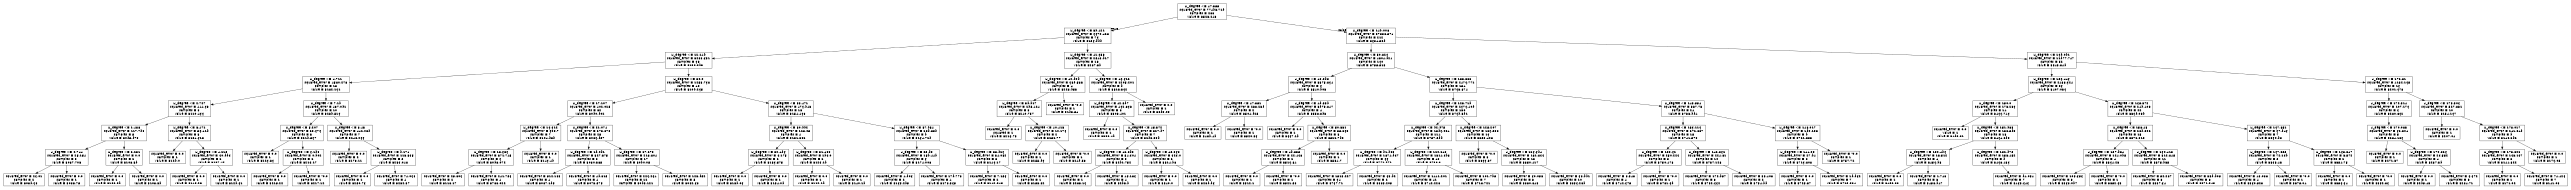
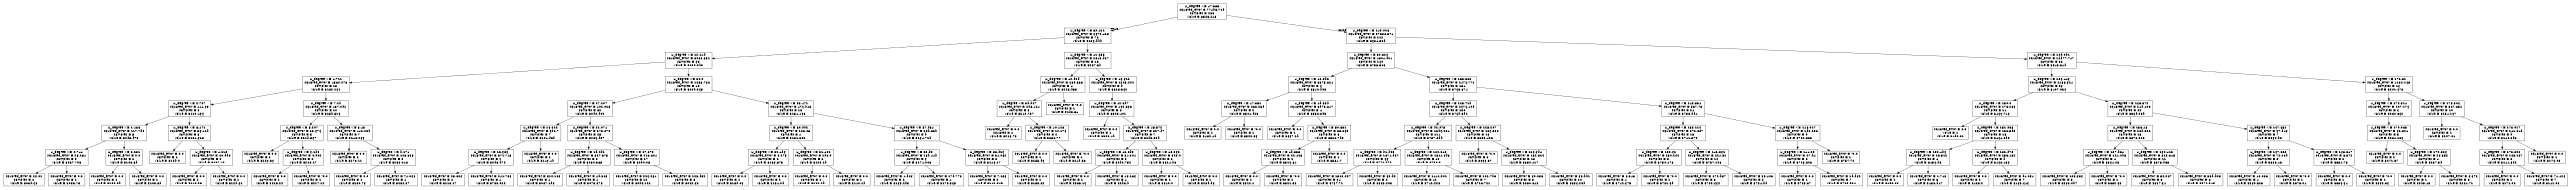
  digraph {
    node [fontname=helvetica shape=box]
    edge [fontname=helvetica]
    n1 [label="H_degree <= 47.355\nsquared_error = 77493.719\nsamples = 288\nvalue = 3523.243"]
    n2 [label="H_degree <= 39.421\nsquared_error = 6670.428\nsamples = 76\nvalue = 3156.999"]
    n3 [label="H_degree <= 149.008\nsquared_error = 37558.574\nsamples = 212\nvalue = 3654.539"]
    n4 [label="H_degree <= 12.149\nsquared_error = 3288.631\nsamples = 63\nvalue = 3130.093"]
    n5 [label="H_degree <= 41.653\nsquared_error = 2548.917\nsamples = 13\nvalue = 3287.39"]
    n6 [label="H_degree <= 50.826\nsquared_error = 4304.924\nsamples = 160\nvalue = 3755.513"]
    n7 [label="H_degree <= 169.091\nsquared_error = 11977.747\nsamples = 52\nvalue = 3343.849"]
    n8 [label="H_degree <= 4.711\nsquared_error = 4580.278\nsamples = 18\nvalue = 3182.161"]
    n9 [label="H_degree <= 30.0\nsquared_error = 1253.768\nsamples = 45\nvalue = 3109.265"]
    n10 [label="H_degree <= 40.909\nsquared_error = 639.583\nsamples = 4\nvalue = 3228.953"]
    n11 [label="H_degree <= 46.612\nsquared_error = 1205.201\nsamples = 9\nvalue = 3313.362"]
    n12 [label="H_degree <= 2.727\nsquared_error = 444.63\nsamples = 8\nvalue = 3110.466"]
    n13 [label="H_degree <= 7.19\nsquared_error = 487.091\nsamples = 10\nvalue = 3239.516"]
    n14 [label="H_degree <= 17.107\nsquared_error = 402.025\nsamples = 32\nvalue = 3090.902"]
    n15 [label="H_degree <= 33.471\nsquared_error = 476.943\nsamples = 13\nvalue = 3154.468"]
    n16 [label="H_degree <= 1.488\nsquared_error = 117.798\nsamples = 5\nvalue = 3095.978"]
    n17 [label="H_degree <= 3.471\nsquared_error = 56.419\nsamples = 3\nvalue = 3134.613"]
    n18 [label="H_degree <= 5.207\nsquared_error = 23.676\nsamples = 3\nvalue = 3219.567"]
    n19 [label="H_degree <= 8.43\nsquared_error = 442.039\nsamples = 7\nvalue = 3248.066"]
    n20 [label="H_degree <= 0.744\nsquared_error = 25.154\nsamples = 3\nvalue = 3087.703"]
    n21 [label="H_degree <= 2.231\nsquared_error = 0.0\nsamples = 2\nvalue = 3108.39"]
    n22 [label="squared_error = 0.0\nsamples = 1\nvalue = 3129.0"]
    n23 [label="H_degree <= 4.215\nsquared_error = 60.996\nsamples = 2\nvalue = 3137.42"]
    n24 [label="squared_error = 26.01\nsamples = 2\nvalue = 3089.68"]
    n25 [label="squared_error = 0.0\nsamples = 1\nvalue = 3083.75"]
    n26 [label="squared_error = 0.0\nsamples = 1\nvalue = 3108.39"]
    n27 [label="squared_error = 0.0\nsamples = 1\nvalue = 3108.39"]
    n28 [label="squared_error = 0.0\nsamples = 1\nvalue = 3145.23"]
    n29 [label="squared_error = 0.0\nsamples = 1\nvalue = 3129.61"]
    n30 [label="squared_error = 0.0\nsamples = 1\nvalue = 3226.36"]
    n31 [label="H_degree <= 6.198\nsquared_error = 0.902\nsamples = 2\nvalue = 3216.17"]
    n32 [label="squared_error = 0.0\nsamples = 2\nvalue = 3278.11"]
    n33 [label="H_degree <= 9.174\nsquared_error = 113.365\nsamples = 5\nvalue = 3236.048"]
    n34 [label="squared_error = 0.0\nsamples = 1\nvalue = 3215.22"]
    n35 [label="squared_error = -0.0\nsamples = 1\nvalue = 3217.12"]
    n36 [label="squared_error = 0.0\nsamples = 1\nvalue = 3250.76"]
    n37 [label="squared_error = 74.068\nsamples = 4\nvalue = 3232.37"]
    n38 [label="H_degree <= 16.612\nsquared_error = 605.7\nsamples = 7\nvalue = 3104.989"]
    n39 [label="H_degree <= 21.074\nsquared_error = 273.873\nsamples = 25\nvalue = 3086.957"]
    n40 [label="H_degree <= 30.992\nsquared_error = 128.05\nsamples = 4\nvalue = 3131.382"]
    n41 [label="H_degree <= 37.934\nsquared_error = 289.859\nsamples = 9\nvalue = 3164.729"]
    n42 [label="H_degree <= 13.636\nsquared_error = 371.745\nsamples = 6\nvalue = 3098.072"]
    n43 [label="squared_error = 0.0\nsamples = 1\nvalue = 3146.49"]
    n44 [label="H_degree <= 19.091\nsquared_error = 327.375\nsamples = 8\nvalue = 3080.385"]
    n45 [label="H_degree <= 27.273\nsquared_error = 218.804\nsamples = 17\nvalue = 3090.05"]
    n46 [label="squared_error = 25.806\nsamples = 2\nvalue = 3118.17"]
    n47 [label="squared_error = 241.756\nsamples = 4\nvalue = 3788.022"]
    n48 [label="squared_error = 512.183\nsamples = 4\nvalue = 3087.195"]
    n49 [label="squared_error = 49.815\nsamples = 4\nvalue = 3073.575"]
-   n50 [label="squared_error = 226.264\nsamples = 12\nsamples = 3093.121"]
+   n50 [label="squared_error = 226.264\nsamples = 12\nvalue = 3093.121"]
    n51 [label="squared_error = 123.952\nsamples = 5\nvalue = 3082.68"]
    n52 [label="H_degree <= 30.496\nsquared_error = 6.175\nsamples = 2\nvalue = 3136.575"]
    n53 [label="H_degree <= 31.488\nsquared_error = 196.0\nsamples = 2\nvalue = 3126.19"]
    n54 [label="H_degree <= 35.95\nsquared_error = 159.449\nsamples = 6\nvalue = 3174.008"]
    n55 [label="H_degree <= 38.926\nsquared_error = 34.032\nsamples = 3\nvalue = 3146.17"]
    n56 [label="squared_error = 0.0\nsamples = 1\nvalue = 3139.06"]
    n57 [label="squared_error = 0.0\nsamples = 1\nvalue = 3134.09"]
    n58 [label="squared_error = 0.0\nsamples = 1\nvalue = 3112.19"]
    n59 [label="squared_error = 0.0\nsamples = 1\nvalue = 3140.19"]
    n60 [label="squared_error = 4.906\nsamples = 2\nvalue = 3165.295"]
    n61 [label="squared_error = 179.778\nsamples = 4\nvalue = 3178.365"]
    n62 [label="squared_error = 7.156\nsamples = 2\nvalue = 3142.345"]
    n63 [label="squared_error = 0.0\nsamples = 1\nvalue = 3153.82"]
    n64 [label="H_degree <= 39.917\nsquared_error = 295.424\nsamples = 3\nvalue = 3240.757"]
    n65 [label="squared_error = -0.0\nsamples = 1\nvalue = 3193.54"]
    n66 [label="H_degree <= 42.397\nsquared_error = 462.863\nsamples = 8\nvalue = 3303.401"]
-   n67 [label="squared_error = 0.0\nsamples = 1\nvalue = 3393.05"]
    n68 [label="squared_error = 0.0\nsquared = 1\nvalue = 3216.73"]
    n69 [label="H_degree <= 40.413\nsquared_error = 10.176\nsamples = 2\nvalue = 3252.77"]
    n70 [label="squared_error = 0.0\nsamples = 1\nvalue = 3255.96"]
    n71 [label="squared_error = -0.0\nsamples = 1\nvalue = 3249.58"]
    n72 [label="squared_error = 0.0\nsamples = 1\nvalue = 3338.49"]
    n73 [label="H_degree <= 45.372\nsquared_error = 327.97\nsamples = 7\nvalue = 3298.389"]
    n74 [label="H_degree <= 42.893\nsquared_error = 54.604\nsamples = 5\nvalue = 3291.752"]
    n75 [label="H_degree <= 45.868\nsquared_error = 626.0\nsamples = 2\nvalue = 3314.98"]
    n76 [label="squared_error = 0.0\nsamples = 1\nvalue = 3283.16"]
    n77 [label="squared_error = 45.186\nsamples = 4\nvalue = 3293.9"]
    n78 [label="squared_error = 0.0\nsamples = 1\nvalue = 3340.0"]
    n79 [label="squared_error = 0.0\nsamples = 1\nvalue = 3289.96"]
    n80 [label="H_degree <= 48.595\nsquared_error = 3375.864\nsamples = 6\nvalue = 3540.903"]
    n81 [label="H_degree <= 133.388\nsquared_error = 2476.771\nsamples = 154\nvalue = 3763.874"]
    n82 [label="H_degree <= 156.446\nsquared_error = 2488.624\nsamples = 36\nvalue = 3407.036"]
    n83 [label="H_degree <= 172.81\nsquared_error = 4132.165\nsamples = 16\nvalue = 3201.678"]
    n84 [label="H_degree <= 47.851\nsquared_error = 238.239\nsamples = 2\nvalue = 3504.925"]
    n85 [label="H_degree <= 49.339\nsquared_error = 3973.847\nsamples = 4\nvalue = 3558.893"]
    n86 [label="H_degree <= 123.719\nsquared_error = 2676.409\nsamples = 130\nvalue = 3769.391"]
    n87 [label="H_degree <= 143.554\nsquared_error = 337.73\nsamples = 24\nvalue = 3733.994"]
    n88 [label="squared_error = 0.0\nsamples = 1\nvalue = 3489.49"]
    n89 [label="squared_error = -0.0\nsamples = 1\nvalue = 3520.36"]
    n90 [label="squared_error = 0.0\nsamples = 1\nvalue = 3667.19"]
    n91 [label="H_degree <= 50.331\nsquared_error = 85.863\nsamples = 3\nvalue = 3522.793"]
    n92 [label="H_degree <= 49.835\nsquared_error = 22.468\nsamples = 2\nvalue = 3516.84"]
    n93 [label="squared_error = 0.0\nsamples = 1\nvalue = 3534.7"]
    n94 [label="squared_error = 0.0\nsamples = 1\nvalue = 3512.1"]
    n95 [label="squared_error = -0.0\nsamples = 1\nvalue = 3521.58"]
    n96 [label="H_degree <= 92.975\nsquared_error = 1896.084\nsamples = 114\nvalue = 3757.599"]
    n97 [label="H_degree <= 125.207\nsquared_error = 186.538\nsamples = 16\nvalue = 3853.408"]
    n98 [label="H_degree <= 136.116\nsquared_error = 272.887\nsamples = 15\nvalue = 3741.578"]
    n99 [label="H_degree <= 148.017\nsquared_error = 190.153\nsamples = 9\nvalue = 3721.353"]
    n100 [label="H_degree <= 91.983\nsquared_error = 1874.967\nsamples = 66\nvalue = 3771.271"]
    n101 [label="H_degree <= 120.248\nsquared_error = 1314.698\nsamples = 48\nvalue = 3738.8"]
    n102 [label="squared_error = -0.0\nsamples = 3\nvalue = 3866.37"]
    n103 [label="H_degree <= 126.694\nsquared_error = 181.866\nsamples = 13\nvalue = 3850.417"]
    n104 [label="squared_error = 1513.227\nsamples = 64\nvalue = 3767.71"]
    n105 [label="squared_error = 63.92\nsamples = 2\nvalue = 3885.205"]
    n106 [label="squared_error = 1441.201\nsamples = 41\nvalue = 3742.228"]
    n107 [label="squared_error = 101.795\nsamples = 7\nvalue = 3718.721"]
    n108 [label="squared_error = 60.053\nsamples = 3\nvalue = 3830.843"]
    n109 [label="squared_error = 68.991\nsamples = 10\nvalue = 3856.289"]
    n110 [label="H_degree <= 135.62\nsquared_error = 250.226\nsamples = 5\nvalue = 3750.478"]
    n111 [label="H_degree <= 142.562\nsquared_error = 224.81\nsamples = 10\nvalue = 3737.128"]
    n112 [label="H_degree <= 144.05\nsquared_error = 27.94\nsamples = 8\nvalue = 3716.808"]
    n113 [label="squared_error = -0.0\nsamples = 1\nvalue = 3757.72"]
    n114 [label="squared_error = 8.348\nsamples = 4\nvalue = 3742.675"]
    n115 [label="squared_error = -0.0\nsamples = 1\nvalue = 3781.69"]
    n116 [label="squared_error = 172.957\nsamples = 8\nvalue = 3732.662"]
    n117 [label="squared_error = 33.408\nsamples = 2\nvalue = 3754.99"]
    n118 [label="squared_error = 0.0\nsamples = 1\nvalue = 3725.37"]
    n119 [label="squared_error = 19.962\nsamples = 7\nvalue = 3715.584"]
    n120 [label="H_degree <= 150.0\nsquared_error = 173.236\nsamples = 14\nvalue = 3466.746"]
    n121 [label="H_degree <= 165.372\nsquared_error = 249.403\nsamples = 22\nvalue = 3369.039"]
    n122 [label="H_degree <= 172.314\nsquared_error = 107.176\nsamples = 6\nvalue = 3280.862"]
    n123 [label="H_degree <= 173.306\nsquared_error = 527.831\nsamples = 10\nvalue = 3154.167"]
    n124 [label="squared_error = 0.0\nvalue = 1\nvalue = 3490.81"]
    n125 [label="H_degree <= 151.983\nsquared_error = 138.593\nsamples = 13\nvalue = 3464.895"]
    n126 [label="H_degree <= 158.43\nsquared_error = 289.302\nsamples = 15\nvalue = 3372.813"]
    n127 [label="H_degree <= 167.851\nsquared_error = 67.946\nsamples = 7\nvalue = 3360.95"]
    n128 [label="H_degree <= 150.496\nsquared_error = 13.512\nsamples = 4\nvalue = 3456.93"]
    n129 [label="H_degree <= 152.975\nsquared_error = 153.452\nsamples = 9\nvalue = 3468.436"]
    n130 [label="squared_error = 0.0\nsamples = 1\nvalue = 3450.88"]
    n131 [label="squared_error = 1.748\nsamples = 3\nvalue = 3458.947"]
+   n132 [label="squared_error = 0.0\nsamples = 2\nvalue = 3485.2"]
    n133 [label="squared_error = 94.054\nsamples = 7\nvalue = 3463.646"]
    n134 [label="H_degree <= 157.934\nsquared_error = 124.095\nsamples = 4\nvalue = 3364.23"]
    n135 [label="H_degree <= 160.413\nsquared_error = 312.845\nsamples = 11\nvalue = 3375.935"]
    n136 [label="H_degree <= 167.355\nsquared_error = 72.169\nsamples = 5\nvalue = 3363.43"]
    n137 [label="H_degree <= 168.347\nsquared_error = 3.572\nsamples = 2\nvalue = 3354.75"]
    n138 [label="squared_error = 105.656\nsamples = 3\nvalue = 3368.097"]
    n139 [label="squared_error = -0.0\nsamples = 1\nvalue = 3352.63"]
    n140 [label="squared_error = 52.287\nsamples = 3\nvalue = 3387.64"]
    n141 [label="squared_error = 339.905\nsamples = 8\nvalue = 3371.545"]
    n142 [label="squared_error = 48.088\nsamples = 4\nvalue = 3360.528"]
    n143 [label="squared_error = -0.0\nsamples = 1\nvalue = 3375.04"]
    n144 [label="squared_error = 0.0\nsamples = 1\nvalue = 3356.64"]
    n145 [label="squared_error = -0.0\nsamples = 1\nvalue = 3352.86"]
    n146 [label="H_degree <= 170.083\nsquared_error = 62.304\nsamples = 5\nvalue = 3284.186"]
    n147 [label="squared_error = 0.0\nsamples = 1\nvalue = 3207.04"]
    n148 [label="H_degree <= 178.017\nsquared_error = 241.349\nsamples = 9\nvalue = 3148.292"]
    n149 [label="squared_error = 0.0\nsamples = 1\nvalue = 3271.37"]
    n150 [label="H_degree <= 170.826\nsquared_error = 26.552\nsamples = 4\nvalue = 3287.39"]
    n151 [label="squared_error = 0.0\nsamples = 1\nvalue = 3295.43"]
    n152 [label="squared_error = 6.672\nsamples = 3\nvalue = 3284.71"]
    n153 [label="H_degree <= 173.802\nsquared_error = 163.167\nsamples = 8\nvalue = 3144.822"]
    n154 [label="squared_error = 0.0\nsamples = 1\nvalue = 3176.05"]
    n155 [label="squared_error = 0.0\nsamples = 1\nvalue = 3171.02"]
    n156 [label="squared_error = 74.426\nsamples = 7\nvalue = 3141.08"]
    n1 -> n2 [headlabel=True labelangle=45 labeldistance=2.5]
    n1 -> n3 [headlabel=False labelangle=-45 labeldistance=2.5]
    n2 -> n4
    n2 -> n5
    n3 -> n6
    n3 -> n7
    n4 -> n8
    n4 -> n9
    n5 -> n10
    n5 -> n11
    n6 -> n80
    n6 -> n81
    n7 -> n82
    n7 -> n83
    n8 -> n12
    n8 -> n13
    n9 -> n14
    n9 -> n15
    n10 -> n64
    n10 -> n65
    n11 -> n66
-   n11 -> n67
    n12 -> n16
    n12 -> n17
    n13 -> n18
    n13 -> n19
    n14 -> n38
    n14 -> n39
    n15 -> n40
    n15 -> n41
    n16 -> n20
    n16 -> n21
    n17 -> n22
    n17 -> n23
    n18 -> n30
    n18 -> n31
    n19 -> n32
    n19 -> n33
    n20 -> n24
    n20 -> n25
    n21 -> n26
    n21 -> n27
    n23 -> n28
    n23 -> n29
    n31 -> n34
    n31 -> n35
    n33 -> n36
    n33 -> n37
    n38 -> n42
    n38 -> n43
    n39 -> n44
    n39 -> n45
    n40 -> n52
    n40 -> n53
    n41 -> n54
    n41 -> n55
    n42 -> n46
    n42 -> n47
    n44 -> n48
    n44 -> n49
    n45 -> n50
    n45 -> n51
    n52 -> n56
    n52 -> n57
    n53 -> n58
    n53 -> n59
    n54 -> n60
    n54 -> n61
    n55 -> n62
    n55 -> n63
    n64 -> n68
    n64 -> n69
    n66 -> n72
    n66 -> n73
    n69 -> n70
    n69 -> n71
    n73 -> n74
    n73 -> n75
    n74 -> n76
    n74 -> n77
    n75 -> n78
    n75 -> n79
    n80 -> n84
    n80 -> n85
    n81 -> n86
    n81 -> n87
    n82 -> n120
    n82 -> n121
    n83 -> n122
    n83 -> n123
    n84 -> n88
    n84 -> n89
    n85 -> n90
    n85 -> n91
    n86 -> n96
    n86 -> n97
    n87 -> n98
    n87 -> n99
    n91 -> n92
    n91 -> n93
    n92 -> n94
    n92 -> n95
    n96 -> n100
    n96 -> n101
    n97 -> n102
    n97 -> n103
    n98 -> n110
    n98 -> n111
    n99 -> n112
    n99 -> n113
    n100 -> n104
    n100 -> n105
    n101 -> n106
    n101 -> n107
    n103 -> n108
    n103 -> n109
    n110 -> n114
    n110 -> n115
    n111 -> n116
    n111 -> n117
    n112 -> n118
    n112 -> n119
    n120 -> n124
    n120 -> n125
    n121 -> n126
    n121 -> n127
    n122 -> n146
    n123 -> n147
    n123 -> n148
    n125 -> n128
    n125 -> n129
    n126 -> n134
    n126 -> n135
    n127 -> n136
    n127 -> n137
    n128 -> n130
    n128 -> n131
+   n129 -> n132
    n129 -> n133
    n134 -> n138
    n134 -> n139
    n135 -> n140
    n135 -> n141
    n136 -> n142
    n136 -> n143
    n137 -> n144
    n137 -> n145
    n146 -> n149
    n146 -> n150
    n148 -> n153
    n148 -> n154
    n150 -> n151
    n150 -> n152
    n153 -> n155
    n153 -> n156
  }
